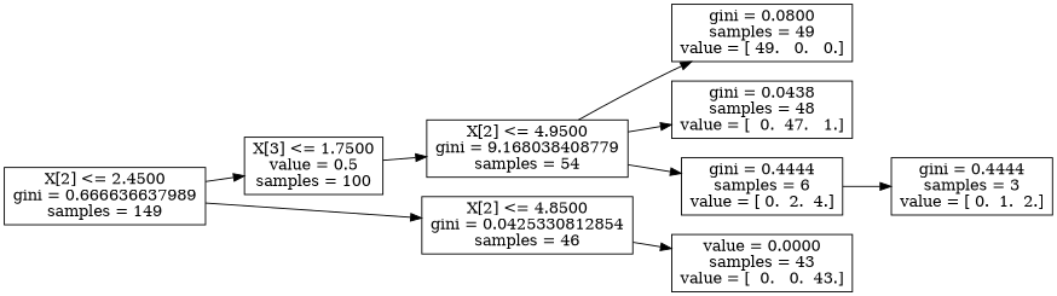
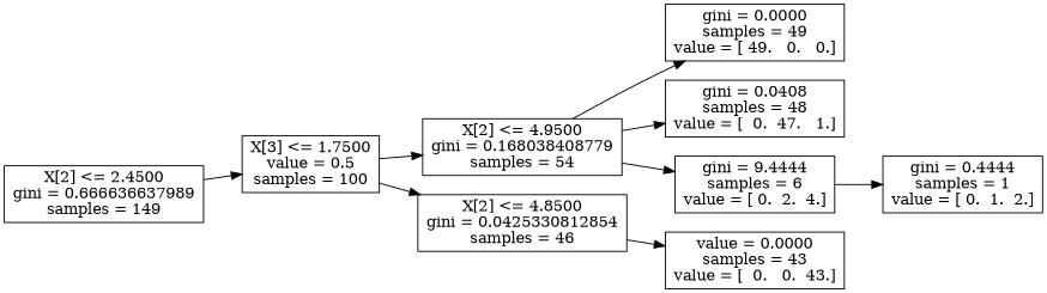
  digraph {
    rankdir=LR
    node [shape=box]
    n1 [label="X[2] <= 2.4500\ngini = 0.666636637989\nsamples = 149"]
    n2 [label="X[3] <= 1.7500\nvalue = 0.5\nsamples = 100"]
-   n3 [label="gini = 0.0800\nsamples = 49\nvalue = [ 49.   0.   0.]"]
-   n4 [label="X[2] <= 4.9500\ngini = 9.168038408779\nsamples = 54"]
+   n3 [label="gini = 0.0000\nsamples = 49\nvalue = [ 49.   0.   0.]"]
+   n4 [label="X[2] <= 4.9500\ngini = 0.168038408779\nsamples = 54"]
    n5 [label="X[2] <= 4.8500\ngini = 0.0425330812854\nsamples = 46"]
-   n6 [label="gini = 0.0438\nsamples = 48\nvalue = [  0.  47.   1.]"]
-   n7 [label="gini = 0.4444\nsamples = 6\nvalue = [ 0.  2.  4.]"]
+   n6 [label="gini = 0.0408\nsamples = 48\nvalue = [  0.  47.   1.]"]
+   n7 [label="gini = 9.4444\nsamples = 6\nvalue = [ 0.  2.  4.]"]
    n8 [label="value = 0.0000\nsamples = 43\nvalue = [  0.   0.  43.]"]
-   n9 [label="gini = 0.4444\nsamples = 3\nvalue = [ 0.  1.  2.]"]
+   n9 [label="gini = 0.4444\nsamples = 1\nvalue = [ 0.  1.  2.]"]
    n1 -> n2
    n2 -> n4
-   n1 -> n5
+   n2 -> n5
    n4 -> n3
    n4 -> n6
    n4 -> n7
    n5 -> n8
    n7 -> n9
  }
